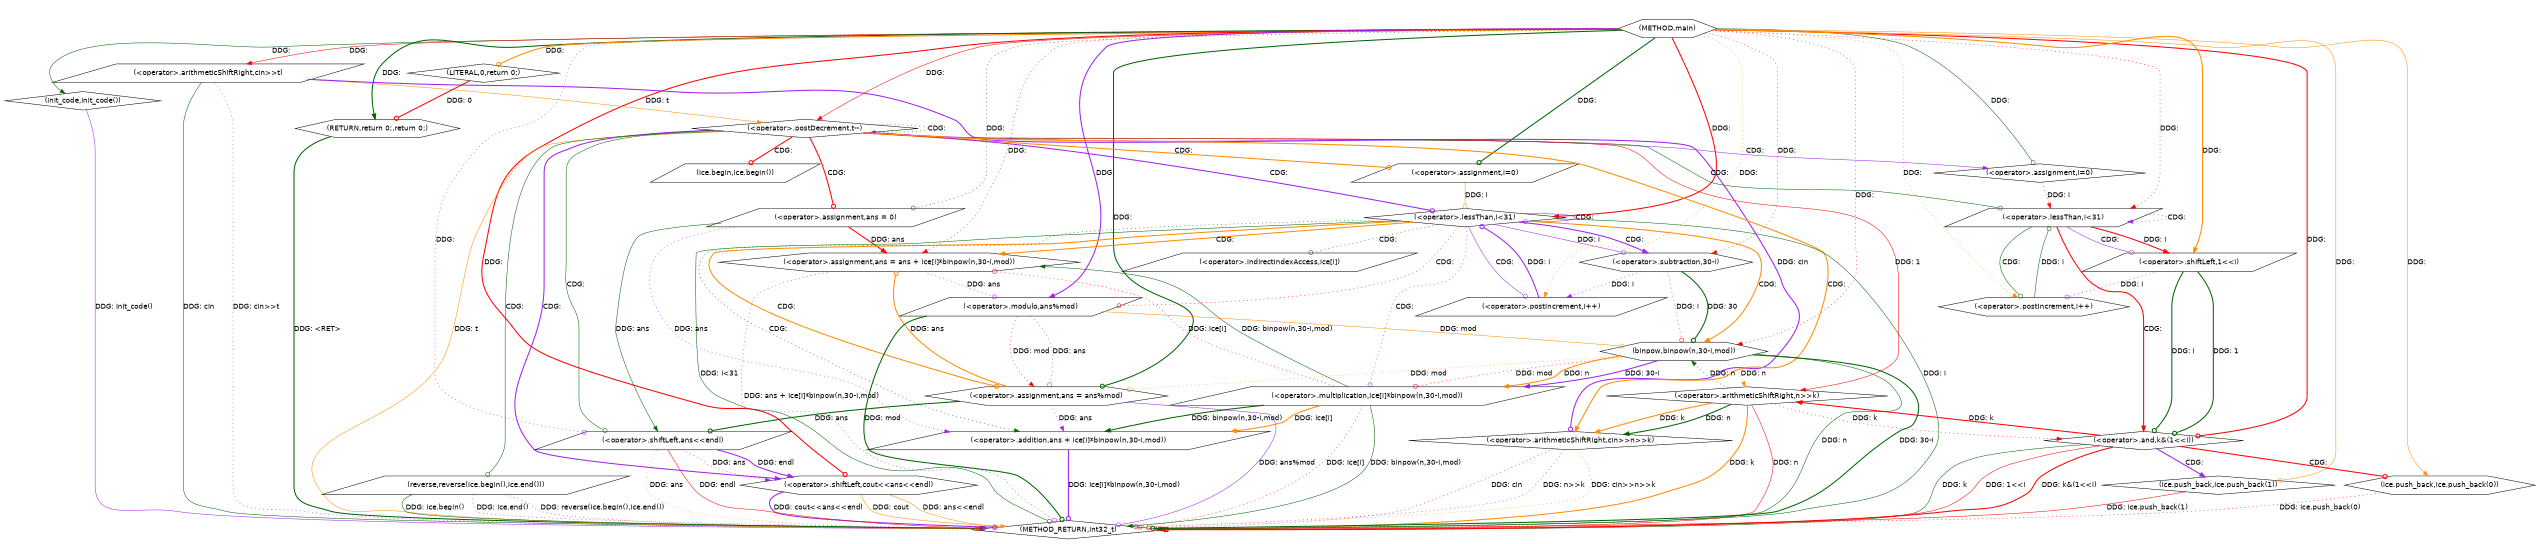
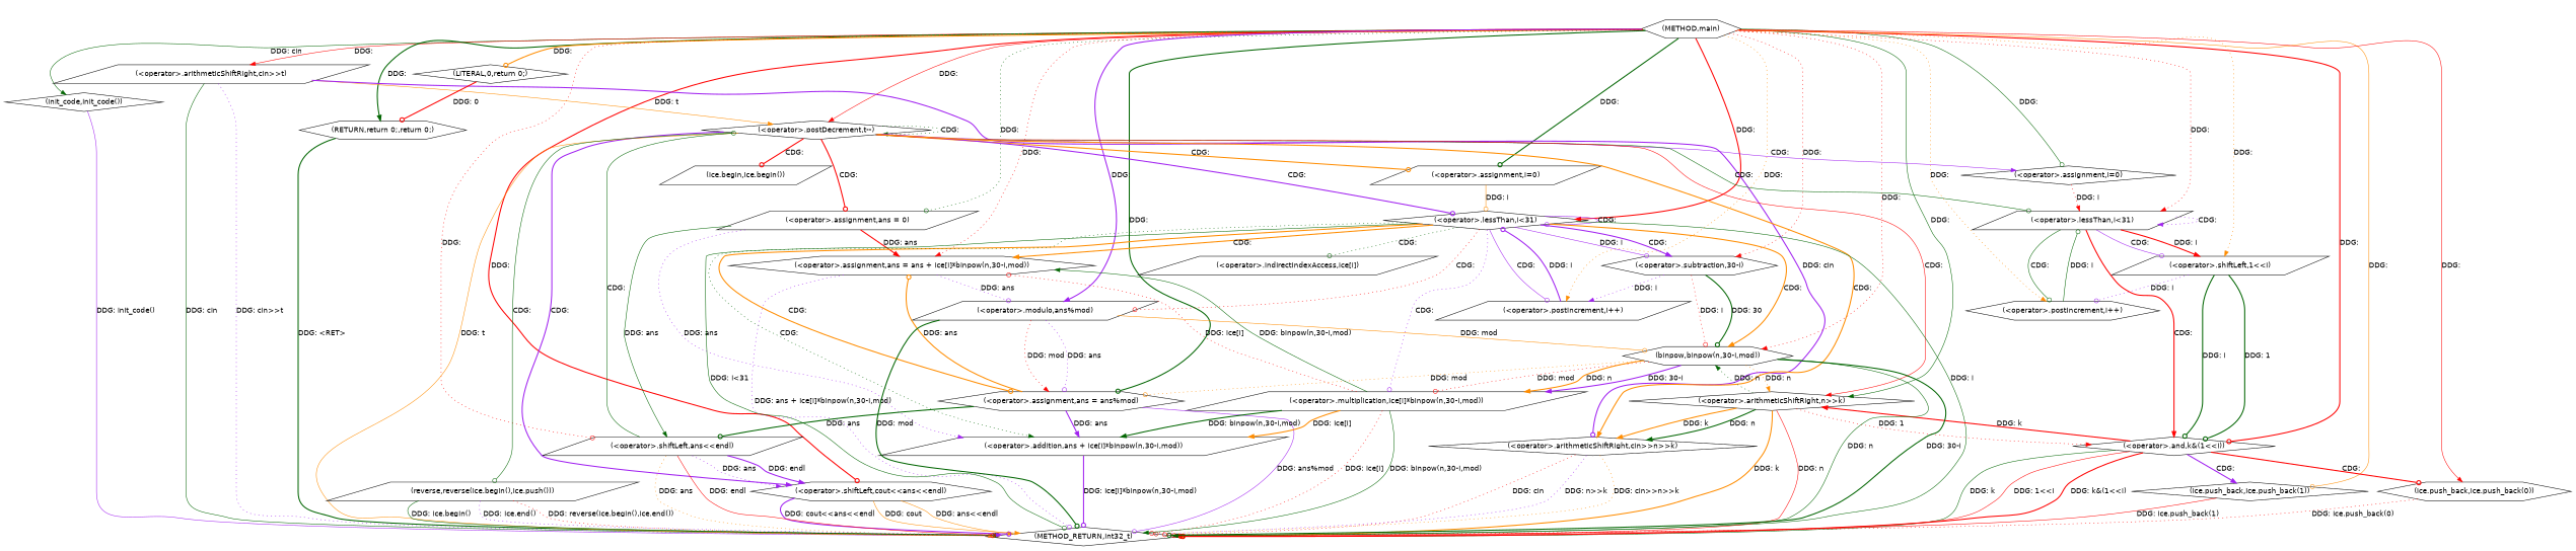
  digraph {
    fontname="DejaVu Sans"
    node [fontname="DejaVu Sans" shape=parallelogram]
    edge [arrowhead=odot color=red fontname="DejaVu Sans" style=bold]
    n1 [label="(METHOD,main)" shape=hexagon]
    n2 [label="(init_code,init_code())" shape=diamond]
    n3 [label="(<operator>.arithmeticShiftRight,cin>>t)"]
    n4 [label="(RETURN,return 0;,return 0;)" shape=hexagon]
    n5 [label="(<operator>.postDecrement,t--)" shape=diamond]
    n6 [label="(LITERAL,0,return 0;)" shape=diamond]
    n7 [label="(<operator>.assignment,ans = 0)"]
    n8 [label="(<operator>.shiftLeft,cout<<ans<<endl)" shape=hexagon]
    n9 [label="(<operator>.assignment,i=0)" shape=diamond]
    n10 [label="(<operator>.lessThan,i<31)"]
    n11 [label="(<operator>.postIncrement,i++)" shape=hexagon]
    n12 [label="(<operator>.assignment,i=0)"]
    n13 [label="(<operator>.lessThan,i<31)" shape=diamond]
    n14 [label="(<operator>.postIncrement,i++)"]
    n15 [label="(<operator>.arithmeticShiftRight,n>>k)" shape=diamond]
    n16 [label="(<operator>.assignment,ans = ans + ice[i]*binpow(n,30-i,mod))" shape=hexagon]
    n17 [label="(<operator>.assignment,ans = ans%mod)" shape=hexagon]
    n18 [label="(<operator>.shiftLeft,ans<<endl)"]
    n19 [label="(<operator>.and,k&(1<<i))" shape=diamond]
    n20 [label="(ice.push_back,ice.push_back(1))" shape=diamond]
    n21 [label="(<operator>.modulo,ans%mod)"]
    n22 [label="(<operator>.shiftLeft,1<<i)"]
    n23 [label="(ice.push_back,ice.push_back(0))" shape=hexagon]
    n24 [label="(binpow,binpow(n,30-i,mod))" shape=hexagon]
    n25 [label="(<operator>.subtraction,30-i)" shape=hexagon]
    n26 [label="(METHOD_RETURN,int32_t)" shape=diamond]
    n27 [label="(<operator>.arithmeticShiftRight,cin>>n>>k)" shape=diamond]
-   n28 [label="(reverse,reverse(ice.begin(),ice.end()))"]
+   n28 [label="(reverse,reverse(ice.begin(),ice.push()))"]
    n29 [label="(ice.begin,ice.begin())"]
    n30 [label="(<operator>.addition,ans + ice[i]*binpow(n,30-i,mod))"]
    n31 [label="(<operator>.multiplication,ice[i]*binpow(n,30-i,mod))"]
    n32 [label="(<operator>.indirectIndexAccess,ice[i])"]
-   n1 -> n2 [arrowhead=normal color=darkgreen label="DDG: " style=solid]
+   n1 -> n2 [arrowhead=normal color=darkgreen label="DDG: cin" style=solid]
    n1 -> n3 [arrowhead=normal label="DDG: " style=solid]
    n1 -> n4 [arrowhead=normal color=darkgreen label="DDG: "]
    n1 -> n5 [arrowhead=normal label="DDG: " style=solid]
    n1 -> n6 [color=darkorange label="DDG: "]
    n1 -> n7 [color=darkgreen label="DDG: " style=dotted]
    n1 -> n8 [label="DDG: "]
    n1 -> n9 [color=darkgreen label="DDG: " style=solid]
    n1 -> n10 [arrowhead=normal label="DDG: " style=dotted]
    n1 -> n11 [arrowhead=normal color=darkorange label="DDG: " style=dotted]
    n1 -> n12 [color=darkgreen label="DDG: "]
    n1 -> n13 [arrowhead=normal label="DDG: "]
    n1 -> n14 [arrowhead=normal color=darkorange label="DDG: " style=dotted]
+   n1 -> n15 [arrowhead=normal color=darkgreen label="DDG: " style=solid]
    n1 -> n16 [arrowhead=normal label="DDG: " style=dotted]
    n1 -> n17 [color=darkgreen label="DDG: "]
-   n1 -> n18 [color=purple label="DDG: " style=dotted]
+   n1 -> n18 [label="DDG: " style=dotted]
    n1 -> n19 [label="DDG: "]
    n1 -> n20 [color=darkorange label="DDG: " style=solid]
    n1 -> n21 [arrowhead=normal color=purple label="DDG: "]
-   n1 -> n22 [arrowhead=normal color=darkorange label="DDG: "]
-   n1 -> n23 [arrowhead=normal color=darkorange label="DDG: " style=solid]
+   n1 -> n22 [arrowhead=normal color=darkorange label="DDG: " style=dotted]
+   n1 -> n23 [arrowhead=normal label="DDG: " style=solid]
    n1 -> n24 [arrowhead=normal label="DDG: " style=dotted]
    n1 -> n25 [arrowhead=normal label="DDG: " style=dotted]
    n2 -> n26 [arrowhead=normal color=purple label="DDG: init_code()" style=solid]
    n3 -> n5 [arrowhead=normal color=darkorange label="DDG: t" style=solid]
    n3 -> n26 [color=darkgreen label="DDG: cin" style=solid]
    n3 -> n26 [arrowhead=normal color=purple label="DDG: cin>>t" style=dotted]
    n3 -> n27 [color=purple label="DDG: cin"]
    n4 -> n26 [arrowhead=normal color=darkgreen label="DDG: <RET>"]
    n5 -> n5 [arrowhead=normal color=darkgreen label="CDG: " style=dotted]
    n5 -> n7 [label="CDG: "]
    n5 -> n8 [arrowhead=normal color=purple label="CDG: "]
    n5 -> n9 [arrowhead=normal color=purple label="CDG: " style=solid]
    n5 -> n10 [color=darkgreen label="CDG: " style=solid]
    n5 -> n12 [color=darkorange label="CDG: "]
    n5 -> n13 [color=purple label="CDG: "]
-   n5 -> n15 [arrowhead=normal label="DDG: 1" style=solid]
-   n5 -> n18 [color=darkgreen label="CDG: " style=solid]
+   n5 -> n15 [arrowhead=normal label="CDG: " style=solid]
+   n18 -> n5 [color=darkgreen label="CDG: " style=solid]
    n5 -> n26 [arrowhead=normal color=darkorange label="DDG: t" style=solid]
    n5 -> n27 [arrowhead=normal color=darkorange label="CDG: "]
    n5 -> n28 [color=darkgreen label="CDG: " style=solid]
    n5 -> n29 [label="CDG: "]
    n6 -> n4 [label="DDG: 0"]
    n7 -> n16 [arrowhead=normal label="DDG: ans"]
    n7 -> n18 [arrowhead=normal color=darkgreen label="DDG: ans" style=solid]
    n7 -> n30 [arrowhead=normal color=purple label="DDG: ans" style=dotted]
    n8 -> n26 [arrowhead=normal color=darkorange label="DDG: ans<<endl" style=solid]
    n8 -> n26 [color=purple label="DDG: cout<<ans<<endl"]
    n8 -> n26 [arrowhead=normal color=darkorange label="DDG: cout" style=solid]
    n9 -> n10 [arrowhead=normal label="DDG: i" style=dotted]
    n10 -> n10 [arrowhead=normal color=purple label="CDG: " style=dotted]
    n10 -> n11 [color=darkgreen label="CDG: " style=solid]
    n10 -> n19 [arrowhead=normal label="CDG: "]
    n10 -> n22 [arrowhead=normal label="DDG: i"]
    n10 -> n22 [color=purple label="CDG: " style=solid]
    n11 -> n10 [color=darkgreen label="DDG: i" style=solid]
    n12 -> n13 [color=darkorange label="DDG: i" style=solid]
    n13 -> n13 [color=purple label="CDG: " style=solid]
    n13 -> n14 [color=purple label="CDG: " style=solid]
    n13 -> n16 [arrowhead=normal color=darkorange label="CDG: "]
    n13 -> n17 [color=darkorange label="CDG: "]
    n13 -> n21 [label="CDG: " style=dotted]
    n13 -> n24 [arrowhead=normal color=darkorange label="CDG: "]
    n13 -> n25 [color=purple label="DDG: i" style=solid]
    n13 -> n25 [arrowhead=normal color=purple label="CDG: "]
    n13 -> n26 [arrowhead=normal color=darkgreen label="DDG: i" style=solid]
    n13 -> n26 [color=darkgreen label="DDG: i<31" style=solid]
    n13 -> n30 [arrowhead=normal color=darkgreen label="CDG: " style=dotted]
    n13 -> n31 [color=purple label="CDG: " style=dotted]
    n13 -> n32 [color=darkgreen label="CDG: " style=dotted]
    n14 -> n13 [color=purple label="DDG: i"]
-   n15 -> n19 [arrowhead=normal label="DDG: k" style=dotted]
+   n15 -> n19 [arrowhead=normal label="DDG: 1" style=dotted]
    n15 -> n24 [arrowhead=normal color=darkgreen label="DDG: n" style=dotted]
    n15 -> n26 [arrowhead=normal label="DDG: n" style=solid]
    n15 -> n26 [color=darkorange label="DDG: k"]
    n15 -> n27 [arrowhead=normal color=darkorange label="DDG: k"]
    n15 -> n27 [arrowhead=normal color=darkgreen label="DDG: n"]
    n16 -> n21 [color=purple label="DDG: ans" style=dotted]
    n16 -> n26 [color=purple label="DDG: ans + ice[i]*binpow(n,30-i,mod)" style=dotted]
    n17 -> n16 [color=darkorange label="DDG: ans"]
    n17 -> n18 [color=darkgreen label="DDG: ans"]
    n17 -> n26 [color=purple label="DDG: ans%mod" style=solid]
-   n17 -> n30 [arrowhead=normal color=purple label="DDG: ans" style=dotted]
+   n17 -> n30 [arrowhead=normal color=purple label="DDG: ans"]
    n18 -> n8 [arrowhead=normal color=purple label="DDG: ans" style=dotted]
    n18 -> n8 [arrowhead=normal color=purple label="DDG: endl"]
    n18 -> n26 [color=darkorange label="DDG: ans" style=dotted]
    n18 -> n26 [label="DDG: endl" style=solid]
    n19 -> n15 [arrowhead=normal label="DDG: k"]
    n19 -> n20 [arrowhead=normal color=purple label="CDG: "]
    n19 -> n23 [label="CDG: "]
    n19 -> n26 [color=darkgreen label="DDG: k" style=solid]
    n19 -> n26 [label="DDG: 1<<i" style=solid]
    n19 -> n26 [label="DDG: k&(1<<i)"]
    n20 -> n26 [arrowhead=normal label="DDG: ice.push_back(1)" style=solid]
    n21 -> n17 [arrowhead=normal label="DDG: mod" style=dotted]
    n21 -> n17 [color=purple label="DDG: ans" style=dotted]
    n21 -> n24 [color=darkorange label="DDG: mod" style=solid]
    n21 -> n26 [color=darkgreen label="DDG: mod"]
    n22 -> n11 [color=purple label="DDG: i" style=dotted]
    n22 -> n19 [color=darkgreen label="DDG: i"]
    n22 -> n19 [color=darkgreen label="DDG: 1"]
    n23 -> n26 [label="DDG: ice.push_back(0)" style=dotted]
    n24 -> n15 [arrowhead=normal color=darkorange label="DDG: n" style=dotted]
    n24 -> n17 [color=darkorange label="DDG: mod" style=dotted]
    n24 -> n26 [arrowhead=normal color=darkgreen label="DDG: n" style=solid]
    n24 -> n26 [color=darkgreen label="DDG: 30-i"]
    n24 -> n31 [arrowhead=normal color=purple label="DDG: 30-i"]
    n24 -> n31 [label="DDG: mod" style=dotted]
    n24 -> n31 [arrowhead=normal color=darkorange label="DDG: n"]
    n25 -> n14 [arrowhead=normal color=purple label="DDG: i" style=dotted]
    n25 -> n24 [color=darkgreen label="DDG: 30"]
    n25 -> n24 [label="DDG: i" style=dotted]
    n27 -> n26 [label="DDG: cin" style=dotted]
    n27 -> n26 [color=purple label="DDG: n>>k" style=dotted]
    n27 -> n26 [color=darkorange label="DDG: cin>>n>>k" style=dotted]
    n28 -> n26 [color=darkgreen label="DDG: ice.begin()" style=solid]
    n28 -> n26 [arrowhead=normal color=purple label="DDG: ice.end()" style=dotted]
    n28 -> n26 [label="DDG: reverse(ice.begin(),ice.end())" style=dotted]
    n30 -> n26 [color=purple label="DDG: ice[i]*binpow(n,30-i,mod)"]
    n31 -> n16 [arrowhead=normal color=darkgreen label="DDG: binpow(n,30-i,mod)" style=solid]
    n31 -> n16 [label="DDG: ice[i]" style=dotted]
    n31 -> n26 [label="DDG: ice[i]" style=dotted]
    n31 -> n26 [arrowhead=normal color=darkgreen label="DDG: binpow(n,30-i,mod)" style=solid]
    n31 -> n30 [arrowhead=normal color=darkgreen label="DDG: binpow(n,30-i,mod)"]
    n31 -> n30 [arrowhead=normal color=darkorange label="DDG: ice[i]"]
  }
